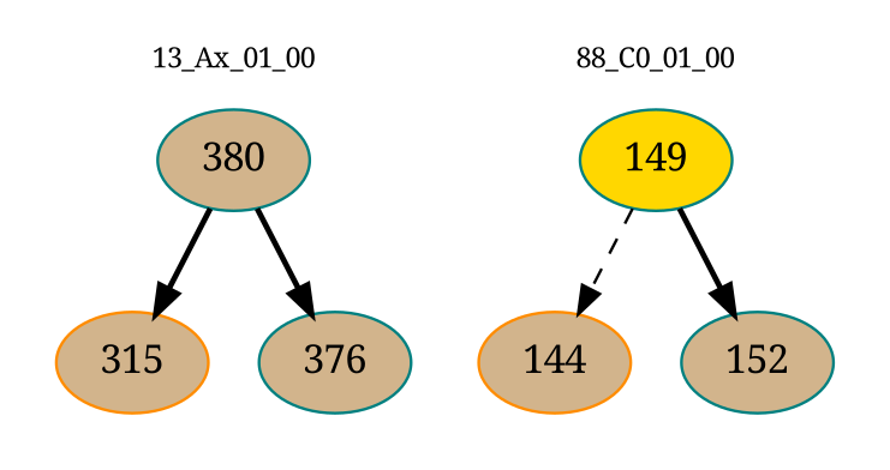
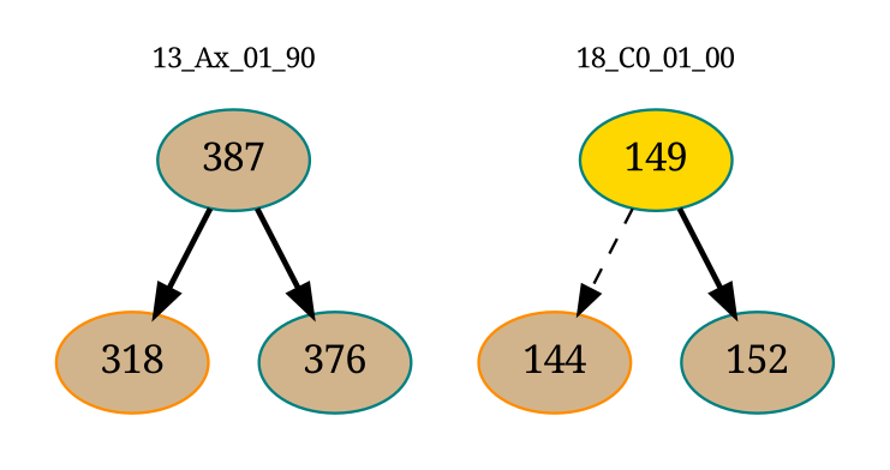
  digraph {
    fontname="Noto Serif"
    node [color=teal fillcolor=tan fontname="Noto Serif" style=filled]
    edge [color=black fontname="Noto Serif" style=bold]
-   n1 [label=380]
-   n2 [color=darkorange label=315]
+   n1 [label=387]
+   n2 [color=darkorange label=318]
    n3 [label=376]
    n4 [fillcolor=gold label=149]
    n5 [color=darkorange label=144]
    n6 [label=152]
    subgraph cluster_1 {
      color=white
      fontsize=10
-     label="13_Ax_01_00"
+     label="13_Ax_01_90"
      n1
      n2
      n3
    }
    subgraph cluster_2 {
      color=white
      fontsize=10
-     label="88_C0_01_00"
+     label="18_C0_01_00"
      n4
      n5
      n6
    }
    n1 -> n2
    n1 -> n3
    n4 -> n5 [style=dashed]
    n4 -> n6
  }
